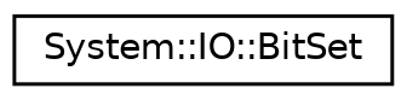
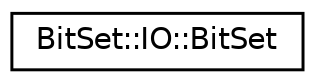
  digraph {
    rankdir=LR
-   n1 [color=black fillcolor=white fontname=Helvetica fontsize=10 height=0.2 label="System::IO::BitSet" shape=record style=filled width=0.4]
+   n1 [color=black fillcolor=white fontname=Helvetica fontsize=10 height=0.2 label="BitSet::IO::BitSet" shape=record style=filled width=0.4]
  }
